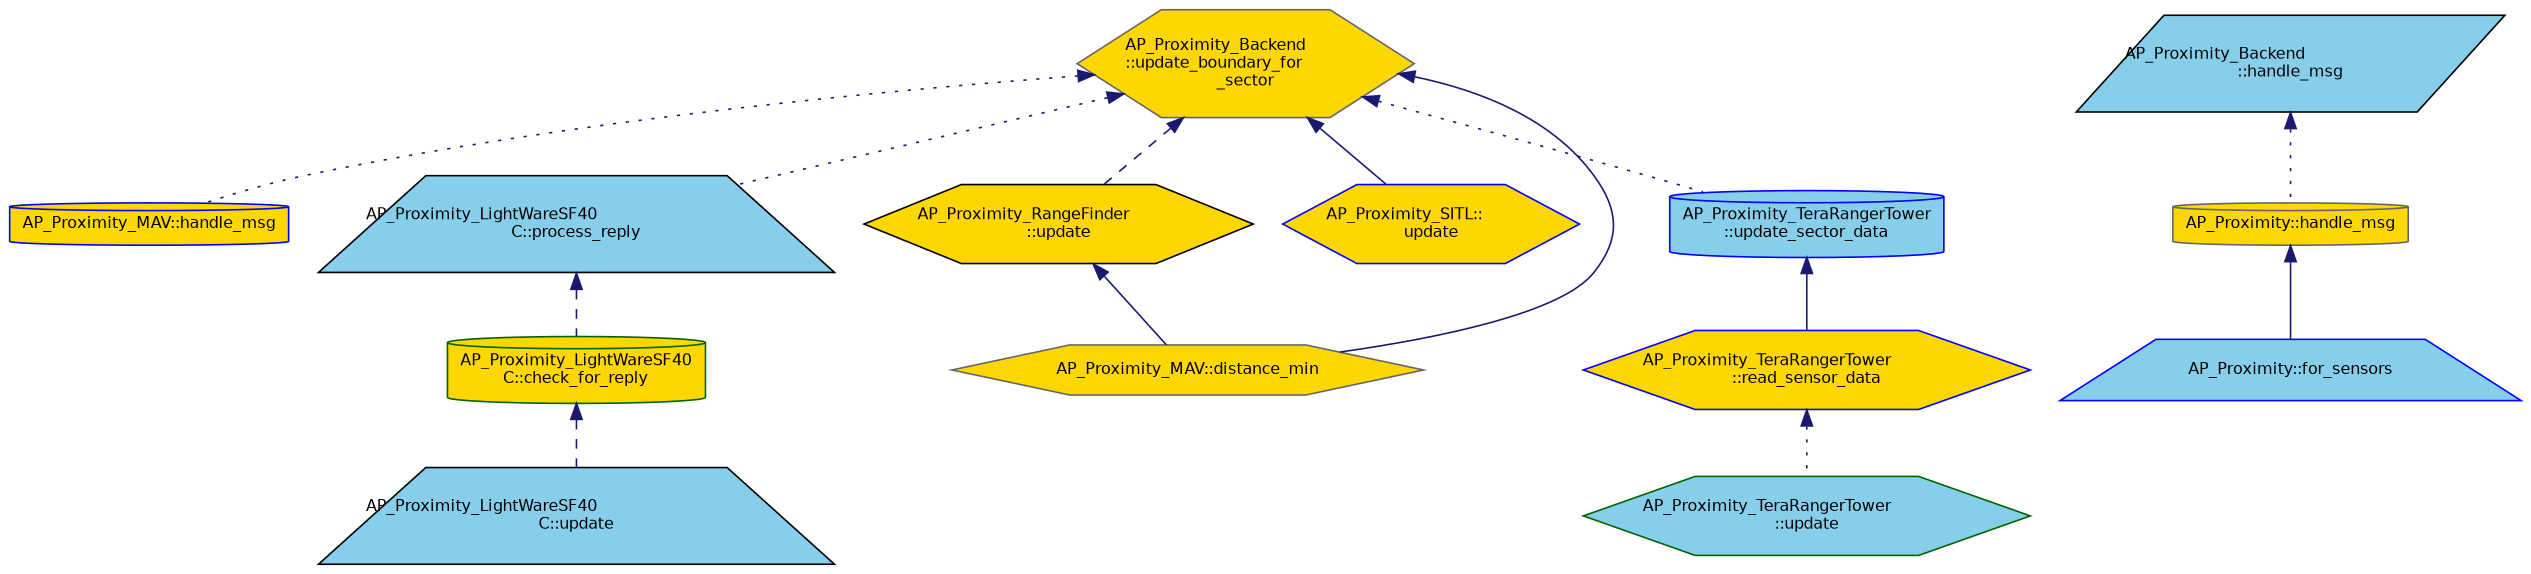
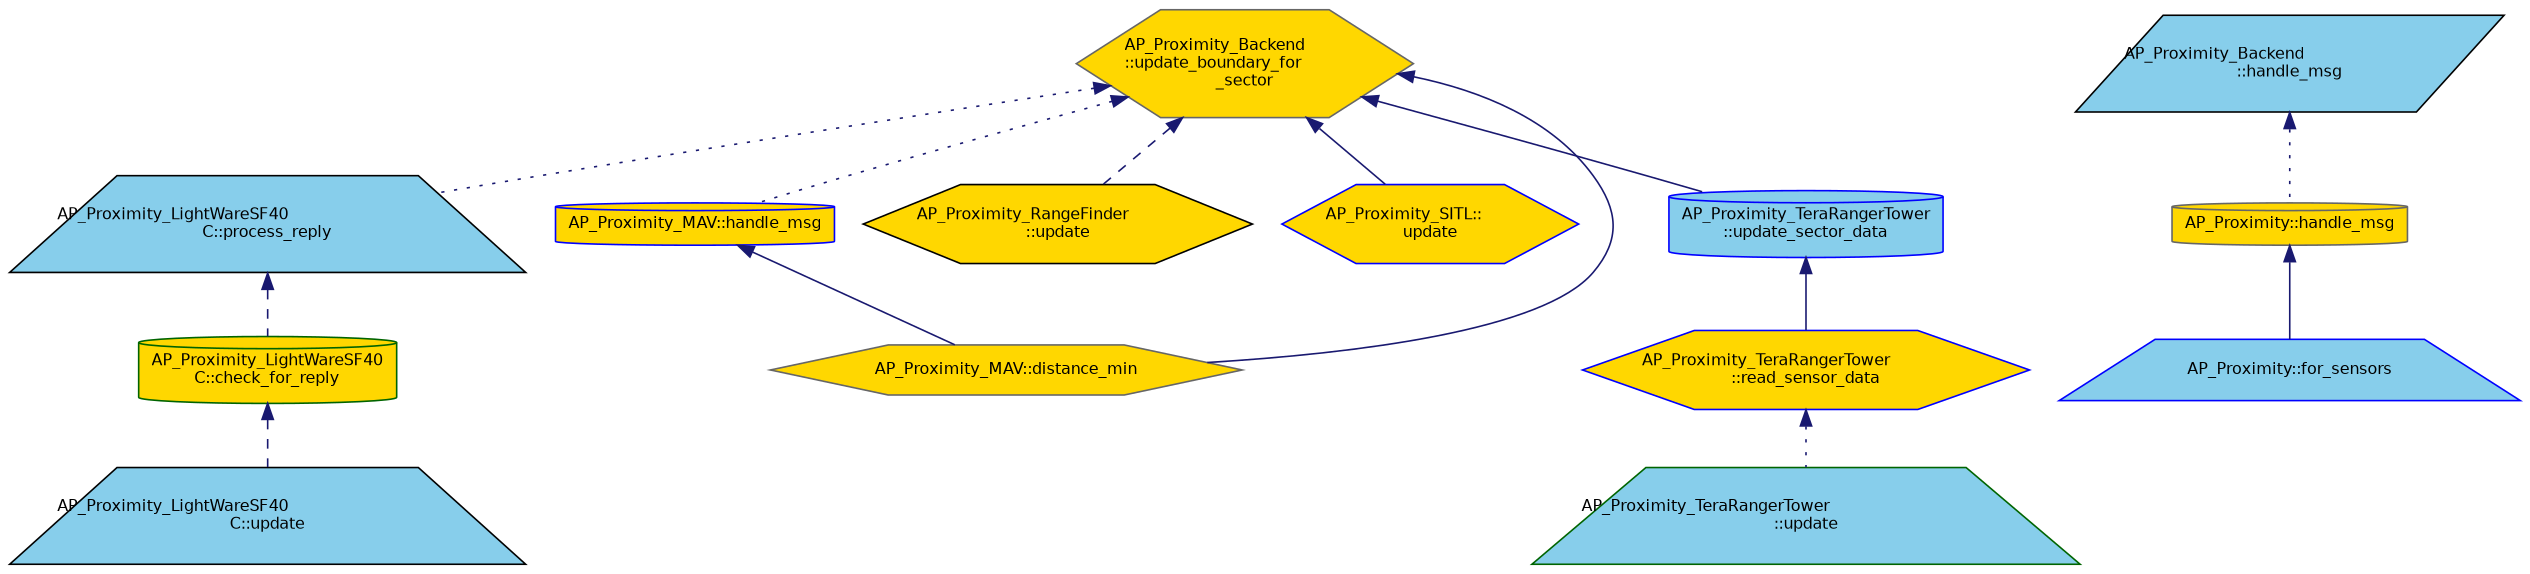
  digraph {
    rankdir=TB
    node [color=blue fillcolor=gold fontname=Helvetica fontsize=10 shape=hexagon style=filled]
    edge [color=midnightblue dir=back fontname=Helvetica fontsize=10 labelfontname=Helvetica labelfontsize=10 style=solid]
    n1 [color=gray40 fontcolor=black height=0.2 label="AP_Proximity_Backend\l::update_boundary_for\l_sector" width=0.4]
    n2 [height=0.2 label="AP_Proximity_MAV::handle_msg" shape=cylinder width=0.4]
    n3 [color=black fillcolor=skyblue height=0.2 label="AP_Proximity_LightWareSF40\lC::process_reply" shape=trapezium width=0.4]
    n4 [color=black height=0.2 label="AP_Proximity_RangeFinder\l::update" width=0.4]
    n5 [height=0.2 label="AP_Proximity_SITL::\lupdate" width=0.4]
    n6 [fillcolor=skyblue height=0.2 label="AP_Proximity_TeraRangerTower\l::update_sector_data" shape=cylinder width=0.4]
    n7 [color=gray40 height=0.2 label="AP_Proximity_MAV::distance_min" width=0.4]
    n8 [color=black fillcolor=skyblue height=0.2 label="AP_Proximity_Backend\l::handle_msg" shape=parallelogram width=0.4]
    n9 [color=gray40 height=0.2 label="AP_Proximity::handle_msg" shape=cylinder width=0.4]
    n10 [color=darkgreen height=0.2 label="AP_Proximity_LightWareSF40\lC::check_for_reply" shape=cylinder width=0.4]
    n11 [height=0.2 label="AP_Proximity_TeraRangerTower\l::read_sensor_data" width=0.4]
    n12 [fillcolor=skyblue height=0.2 label="AP_Proximity::for_sensors" shape=trapezium width=0.4]
    n13 [color=black fillcolor=skyblue height=0.2 label="AP_Proximity_LightWareSF40\lC::update" shape=trapezium width=0.4]
-   n14 [color=darkgreen fillcolor=skyblue height=0.2 label="AP_Proximity_TeraRangerTower\l::update" width=0.4]
+   n14 [color=darkgreen fillcolor=skyblue height=0.2 label="AP_Proximity_TeraRangerTower\l::update" shape=trapezium width=0.4]
    n1 -> n2 [style=dotted]
    n1 -> n3 [style=dotted]
    n1 -> n4 [style=dashed]
    n1 -> n5
-   n1 -> n6 [style=dotted]
+   n1 -> n6
    n1 -> n7
-   n4 -> n7
+   n2 -> n7
    n3 -> n10 [style=dashed]
    n6 -> n11
    n8 -> n9 [style=dotted]
    n9 -> n12
    n10 -> n13 [style=dashed]
    n11 -> n14 [style=dotted]
  }
